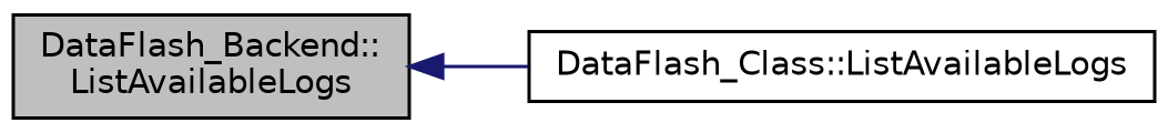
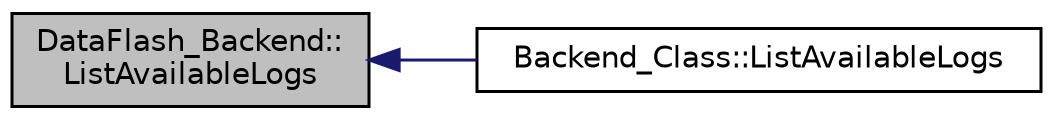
  digraph {
    rankdir=LR
    node [color=black fontname=Helvetica fontsize=10 shape=record style=filled]
    n1 [fillcolor=grey75 fontcolor=black height=0.2 label="DataFlash_Backend::\lListAvailableLogs" width=0.4]
-   n2 [fillcolor=white height=0.2 label="DataFlash_Class::ListAvailableLogs" width=0.4]
+   n2 [fillcolor=white height=0.2 label="Backend_Class::ListAvailableLogs" width=0.4]
    n1 -> n2 [color=midnightblue dir=back fontname=Helvetica fontsize=10 labelfontname=Helvetica labelfontsize=10 style=solid]
  }
